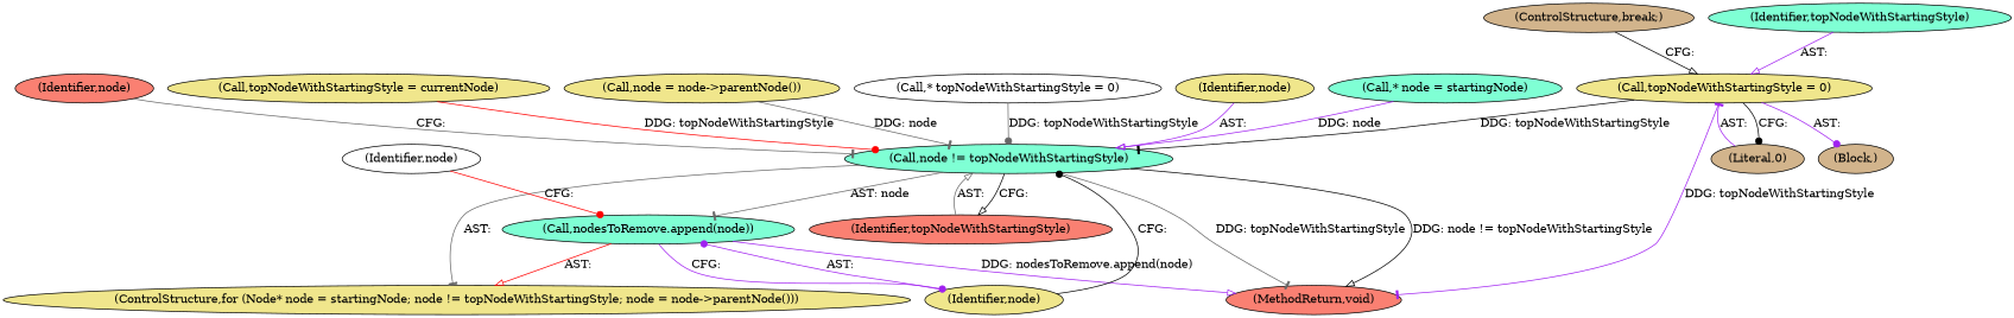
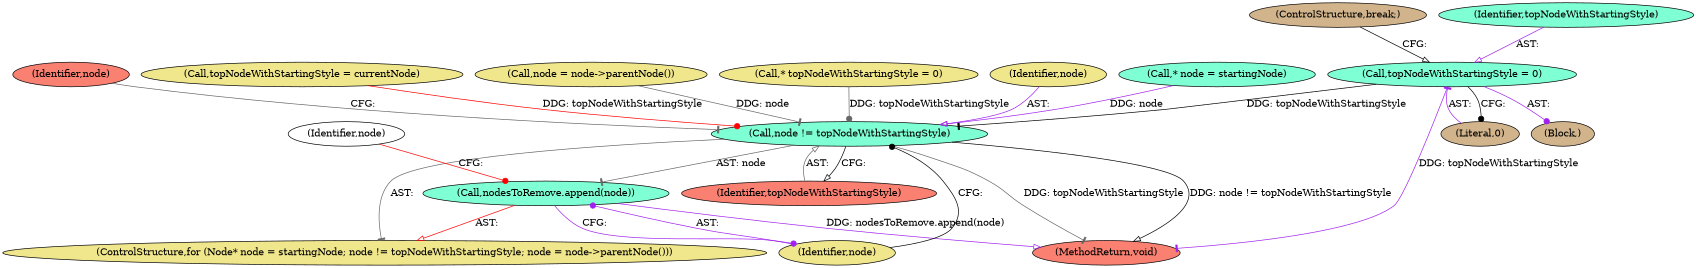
  digraph {
    node [fillcolor=khaki style=filled]
    edge [arrowhead=onormal color=purple]
-   n1 [label="(Call,topNodeWithStartingStyle = 0)"]
+   n1 [fillcolor=aquamarine label="(Call,topNodeWithStartingStyle = 0)"]
    n2 [fillcolor=aquamarine label="(Call,node != topNodeWithStartingStyle)"]
    n3 [fillcolor=salmon label="(MethodReturn,void)"]
    n4 [fillcolor=tan label="(Literal,0)"]
    n5 [fillcolor=tan label="(Block,)"]
    n6 [fillcolor=aquamarine label="(Call,nodesToRemove.append(node))"]
    n7 [fillcolor=salmon label="(Identifier,topNodeWithStartingStyle)"]
    n8 [label="(ControlStructure,for (Node* node = startingNode; node != topNodeWithStartingStyle; node = node->parentNode()))"]
    n9 [label="(Identifier,node)"]
    n10 [label="(Call,node = node->parentNode())"]
-   n11 [fillcolor=white label="(Call,* topNodeWithStartingStyle = 0)"]
+   n11 [label="(Call,* topNodeWithStartingStyle = 0)"]
    n12 [label="(Identifier,node)"]
    n13 [fillcolor=aquamarine label="(Call,* node = startingNode)"]
    n14 [fillcolor=salmon label="(Identifier,node)"]
    n15 [fillcolor=white label="(Identifier,node)"]
    n16 [fillcolor=tan label="(ControlStructure,break;)"]
    n17 [label="(Call,topNodeWithStartingStyle = currentNode)"]
    n18 [fillcolor=aquamarine label="(Identifier,topNodeWithStartingStyle)"]
    n1 -> n2 [arrowhead=tee color=black label="DDG: topNodeWithStartingStyle"]
    n1 -> n3 [arrowhead=tee label="DDG: topNodeWithStartingStyle"]
    n1 -> n4 [arrowhead=dot color=black label="CFG: "]
    n1 -> n5 [arrowhead=dot label="AST: "]
    n2 -> n3 [arrowhead=tee color=gray40 label="DDG: topNodeWithStartingStyle"]
    n2 -> n3 [color=black label="DDG: node != topNodeWithStartingStyle"]
    n2 -> n6 [arrowhead=tee color=gray40 label="AST: node"]
    n2 -> n7 [color=black label="CFG: "]
    n2 -> n8 [arrowhead=tee color=gray40 label="AST: "]
    n4 -> n1 [arrowhead=tee label="AST: "]
    n6 -> n3 [label="DDG: nodesToRemove.append(node)"]
    n6 -> n8 [color=red label="AST: "]
    n6 -> n9 [arrowhead=dot label="CFG: "]
    n7 -> n2 [color=gray40 label="AST: "]
    n9 -> n2 [arrowhead=dot color=black label="CFG: "]
    n9 -> n6 [arrowhead=dot label="AST: "]
    n10 -> n2 [arrowhead=tee color=gray40 label="DDG: node"]
    n11 -> n2 [arrowhead=dot color=gray40 label="DDG: topNodeWithStartingStyle"]
    n12 -> n2 [label="AST: "]
    n13 -> n2 [label="DDG: node"]
    n14 -> n2 [arrowhead=tee color=gray40 label="CFG: "]
    n15 -> n6 [arrowhead=dot color=red label="CFG: "]
    n16 -> n1 [color=black label="CFG: "]
    n17 -> n2 [arrowhead=dot color=red label="DDG: topNodeWithStartingStyle"]
    n18 -> n1 [label="AST: "]
  }
